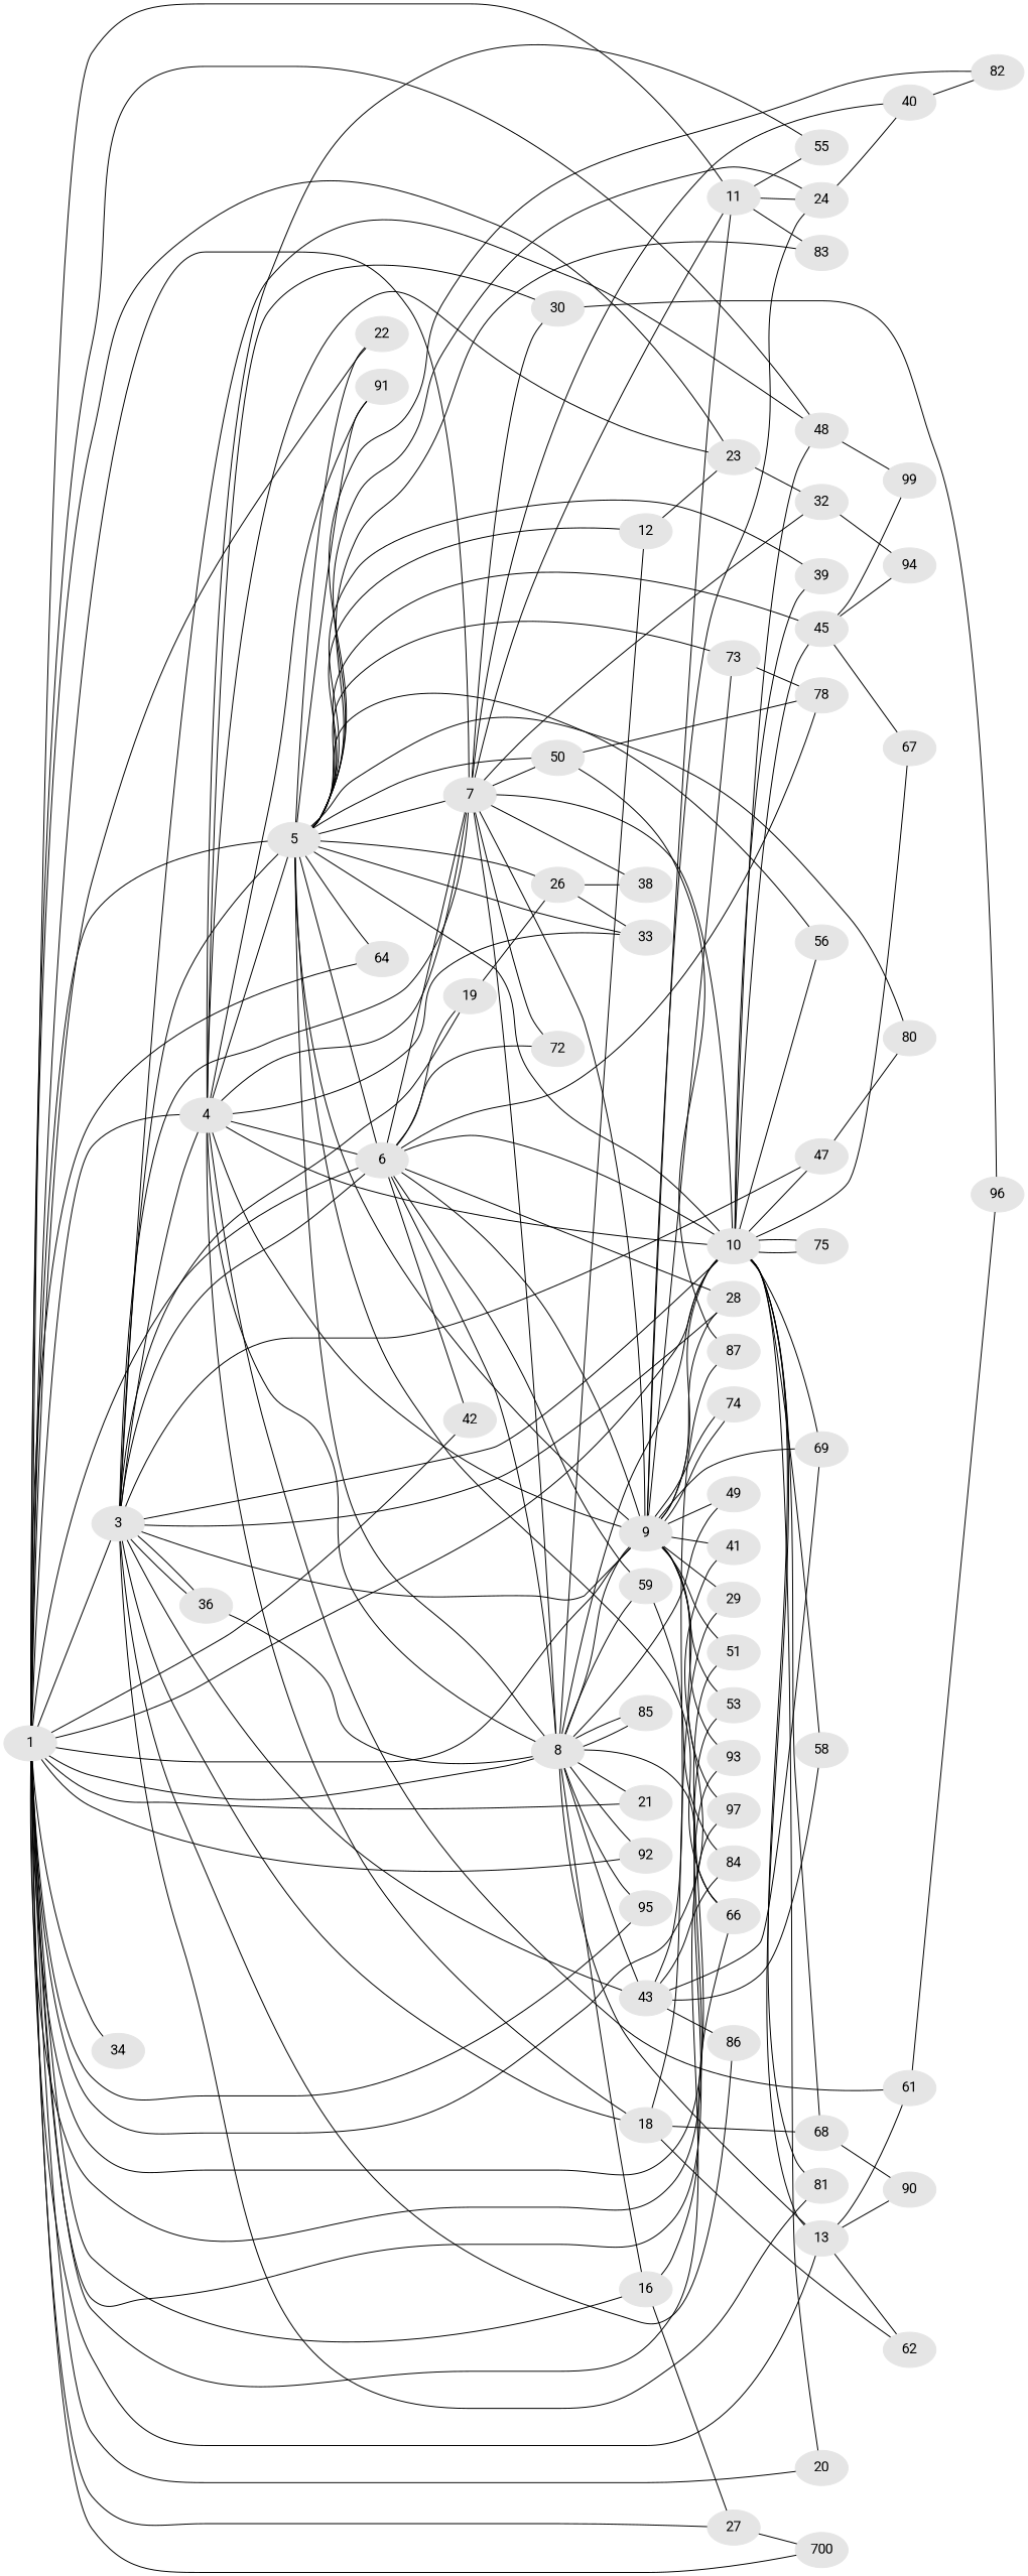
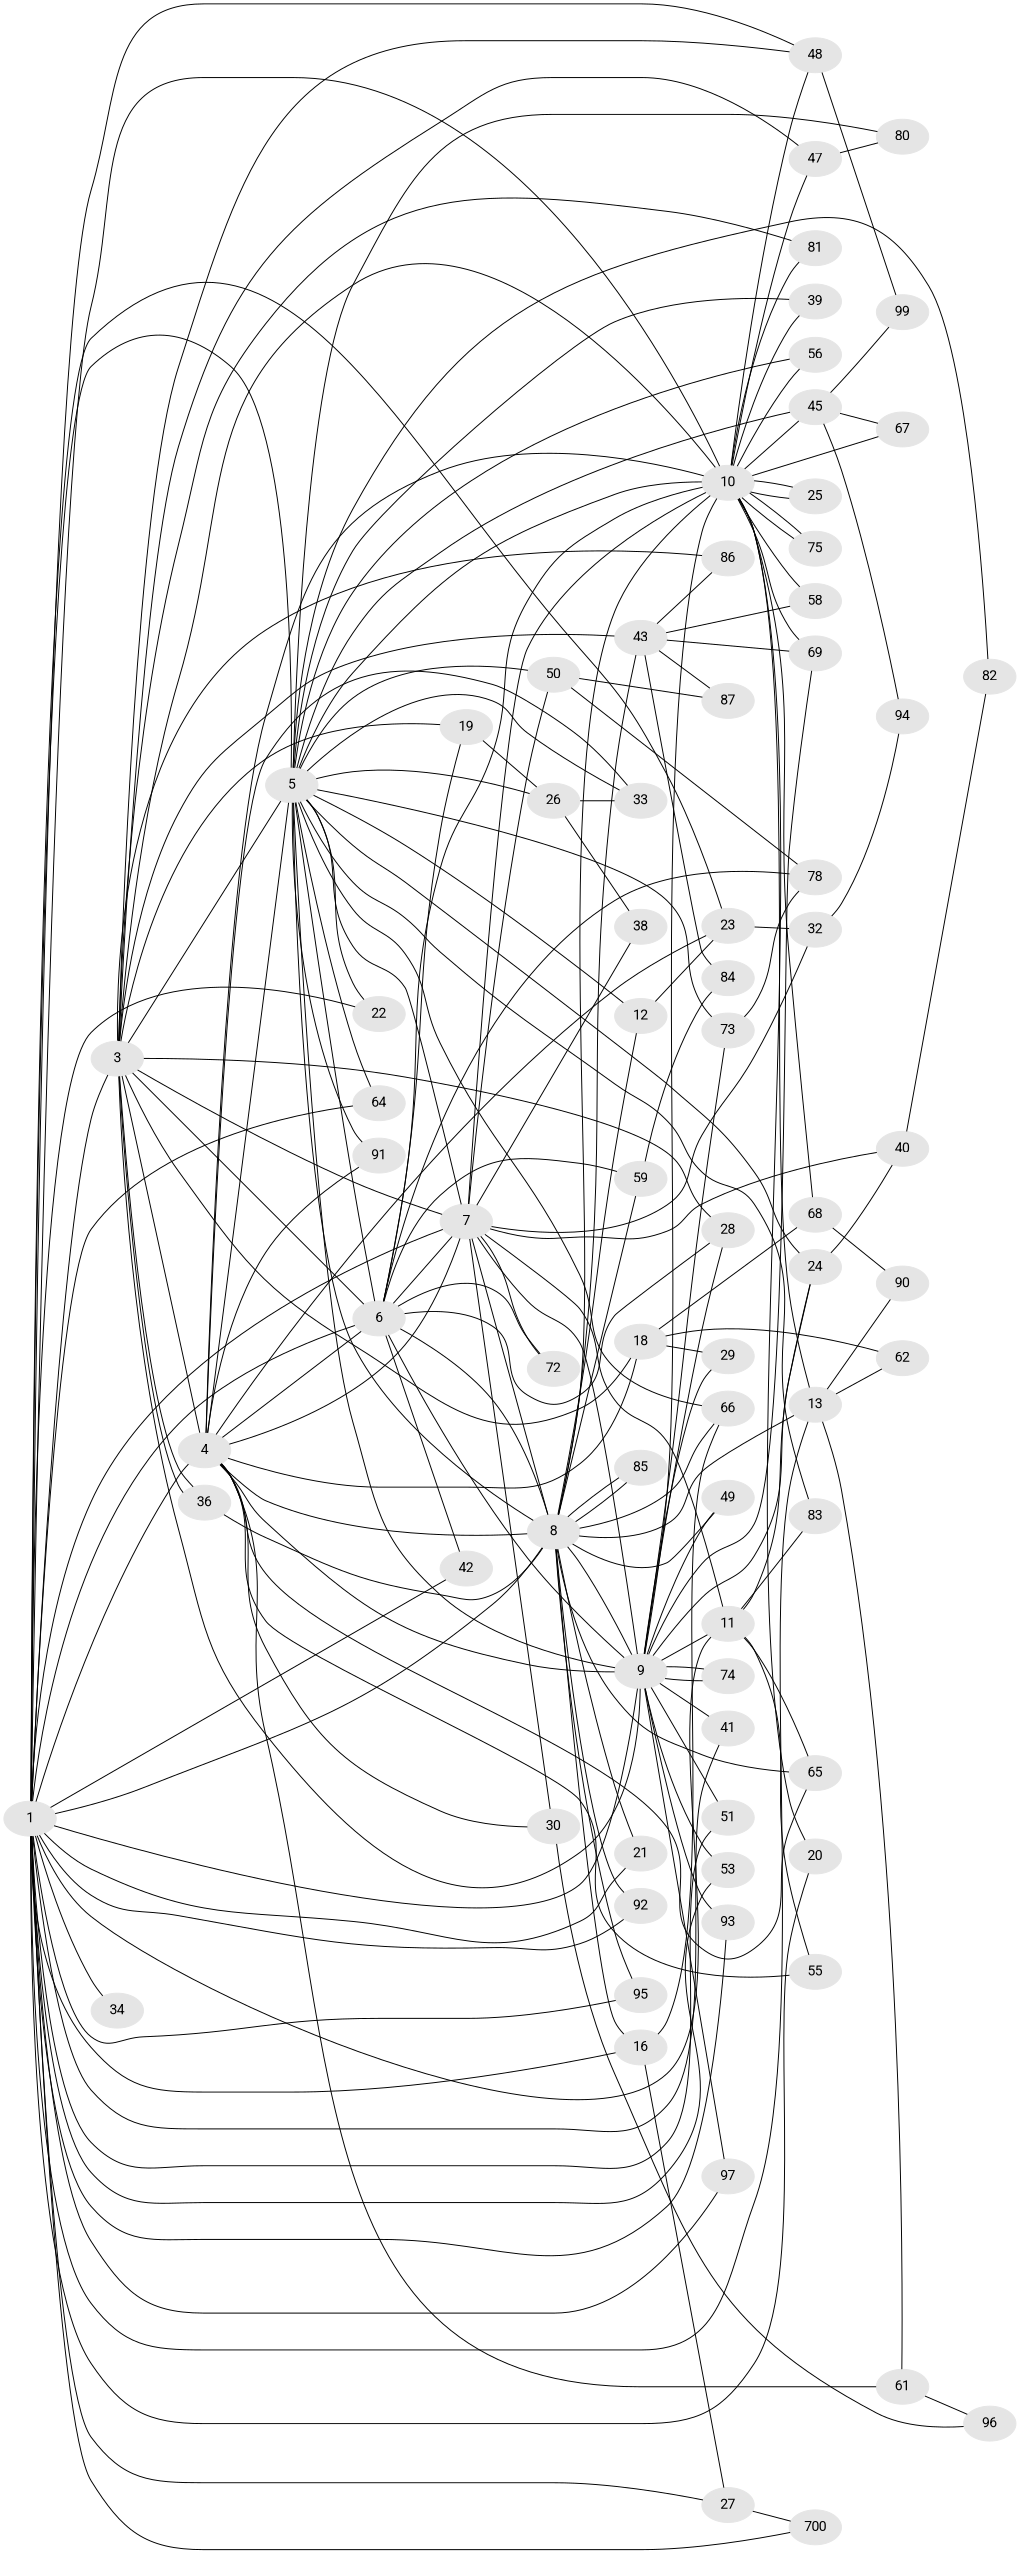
  graph {
    fontname=Roboto
    rankdir=LR
    node [color=gray90 fontname=Roboto style=filled]
    edge [fontname=Roboto]
    1 [super="+2"]
    3 [super="+54"]
    4 [super="+15"]
    5 [super="+17"]
    6 [super="+63"]
    7 [super="+60"]
    8 [super="+76"]
    9 [super="+52"]
    10 [super="+89"]
    11 [super="+35"]
    13 [super="+46"]
    16
    20
    21
    22
    23 [super="+71"]
    27
    34
    41
    42
    48 [super="+57"]
    51
    53
    64
    92
    93
    95
    97
    n29 [label=700]
    18
    19
    28
    36
    43 [super="+44"]
    47
    81
    86
    30
    33 [super="+37"]
    55
    61
+   65 [super="+88"]
    91
    12 [super="+14"]
    24 [super="+70"]
    26 [super="+31"]
    39
    45
    50
    56
    66 [super="+79"]
    73
    80
    82
    83
    59
    72
    78 [super="+98"]
    32
    38
    40
    49
    85
    29
    69 [super="+77"]
    74
+   25
    58
    67
    68
    75
    62
    90
    99
    84
    87
    96
    94
    1 -- 3 [weight=2]
    1 -- 4 [weight=2]
    1 -- 5 [weight=2]
    1 -- 6 [weight=2]
    1 -- 7 [weight=3]
    1 -- 8 [weight=2]
    1 -- 9 [weight=2]
    1 -- 10 [weight=2]
    1 -- 11
    1 -- 13
    1 -- 16
    1 -- 20
    1 -- 21
    1 -- 22
    1 -- 23
    1 -- 27
    1 -- 34 [weight=2]
    1 -- 41
    1 -- 42
    1 -- 48
    1 -- 51
    1 -- 53
    1 -- 64
    1 -- 92
    1 -- 93
    1 -- 95
    1 -- 97
    1 -- n29
    3 -- 4
    3 -- 5
    3 -- 6
    3 -- 7
    3 -- 9
    3 -- 10 [weight=2]
    3 -- 48
    3 -- 18
    3 -- 19
    3 -- 28
    3 -- 36
    3 -- 36
    3 -- 43
    3 -- 47
    3 -- 81
    3 -- 86
    4 -- 5 [weight=2]
    4 -- 6
    4 -- 7
    4 -- 8
    4 -- 9
    4 -- 10
    4 -- 23
    4 -- 18
    4 -- 30
    4 -- 33
    4 -- 55
    4 -- 61
+   4 -- 65
    4 -- 91
    5 -- 6 [weight=2]
    5 -- 7
    5 -- 8
    5 -- 9
    5 -- 10
    5 -- 22
    5 -- 64
    5 -- 33
    5 -- 91
    5 -- 12
    5 -- 24
    5 -- 26 [weight=2]
    5 -- 39
    5 -- 45
    5 -- 50
    5 -- 56
    5 -- 66
    5 -- 73
    5 -- 80
    5 -- 82
    5 -- 83
    6 -- 7
    6 -- 8
    6 -- 9
    6 -- 10 [weight=2]
    6 -- 42
    6 -- 19
    6 -- 28
    6 -- 59
    6 -- 72
    6 -- 78
    7 -- 8
    7 -- 9
    7 -- 10
    7 -- 11
    7 -- 30
    7 -- 50
    7 -- 72
    7 -- 32
    7 -- 38
    7 -- 40
    8 -- 9
    8 -- 10 [weight=2]
    8 -- 13
    8 -- 16
    8 -- 21
    8 -- 92
    8 -- 95
    8 -- 43 [weight=3]
+   8 -- 65
    8 -- 12 [weight=2]
    8 -- 66
    8 -- 59
    8 -- 49
    8 -- 85
    8 -- 85
    9 -- 10
    9 -- 11
    9 -- 41
    9 -- 51
    9 -- 53
    9 -- 93
    9 -- 97
    9 -- 28
    9 -- 24
    9 -- 73
    9 -- 49
    9 -- 29
    9 -- 69
    9 -- 74
    9 -- 74
    10 -- 13
    10 -- 20
    10 -- 48
    10 -- 47
    10 -- 81
    10 -- 39
    10 -- 45
    10 -- 56
    10 -- 69
+   10 -- 25
+   10 -- 25
    10 -- 58
    10 -- 67
    10 -- 68
    10 -- 75
    10 -- 75
    11 -- 55
+   11 -- 65
    11 -- 24
    11 -- 83
    13 -- 61
    13 -- 62
    13 -- 90
    16 -- 27
    16 -- 66
    23 -- 32
    27 -- n29
    48 -- 99
    18 -- 29
    18 -- 68
    18 -- 62
    19 -- 26
    36 -- 8
    43 -- 86
    43 -- 69
    43 -- 58
    43 -- 84
    43 -- 87
    47 -- 80
    30 -- 96
    61 -- 96
    12 -- 23
    24 -- 40
    26 -- 33
    26 -- 38
    45 -- 67
    45 -- 99
    45 -- 94
    50 -- 78
    50 -- 87
    73 -- 78
    59 -- 84
    32 -- 94
    40 -- 82
    68 -- 90
  }
